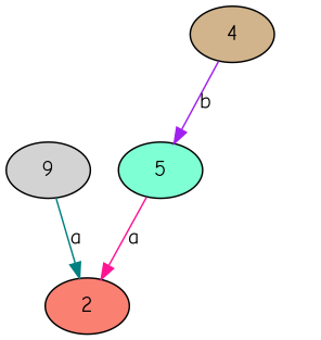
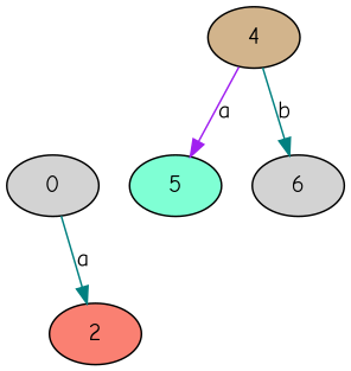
  strict digraph {
    fontname="Comic Neue"
    node [fillcolor=lightgrey fontname="Comic Neue" style=filled]
    edge [arrowhead=normal color=teal fontname="Comic Neue"]
    2 [fillcolor=salmon]
-   0 [label=9]
+   0
    4 [fillcolor=tan]
    5 [fillcolor=aquamarine]
+   6
    0 -> 2 [label=a]
-   4 -> 5 [color=purple label=b]
-   5 -> 2 [color=deeppink label=a]
+   4 -> 5 [color=purple label=a]
+   4 -> 6 [label=b]
  }
